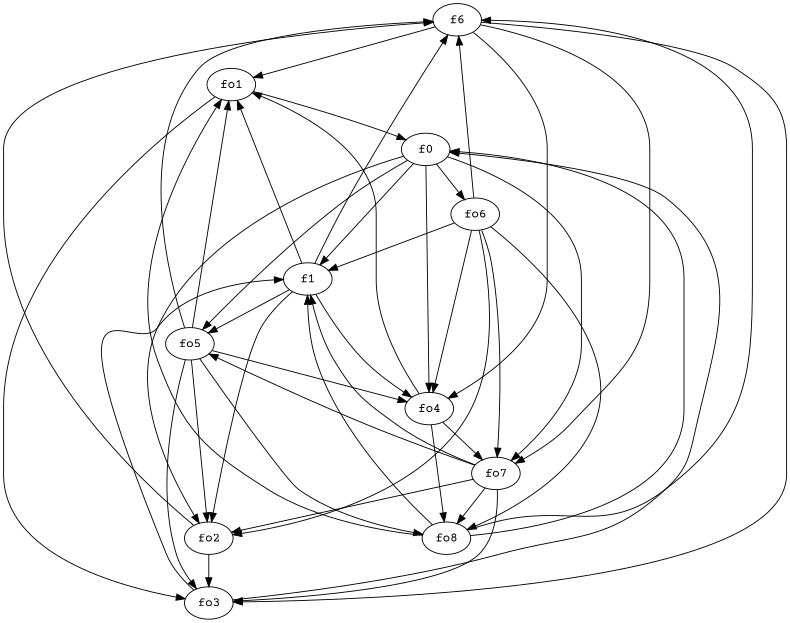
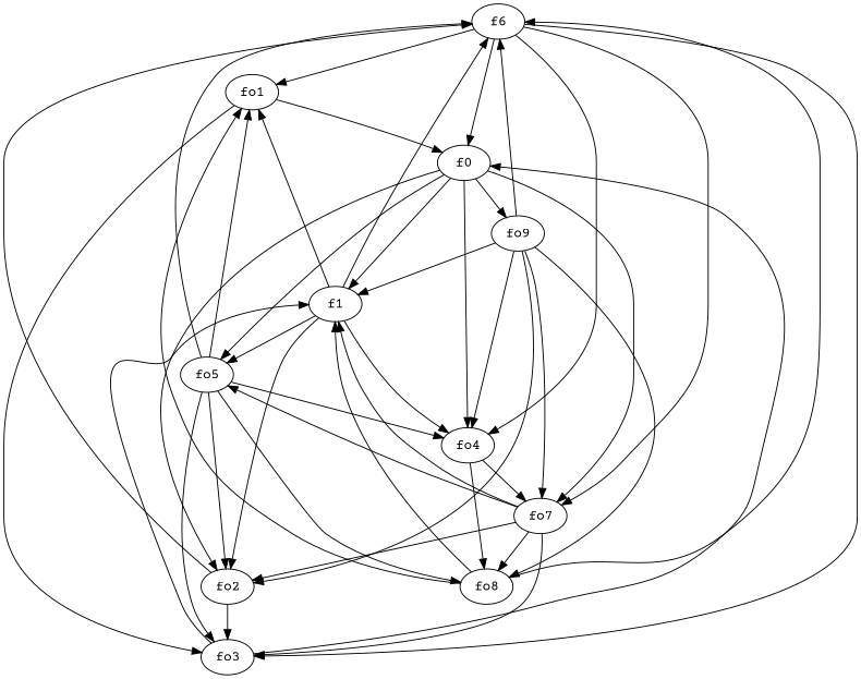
  strict digraph {
    fontname="Courier Prime"
    node [fontname="Courier Prime"]
    edge [fontname="Courier Prime" weight=2]
    n1 [label=f6]
    f1
    fo1
    fo2
    fo4
    fo5
    n7 [label=f0]
    fo7
    fo3
    fo8
-   fo6
+   fo6 [label=fo9]
    n1 -> fo1
    n1 -> fo4
-   fo8 -> n7
+   n1 -> n7
    n1 -> fo7
    n1 -> fo3
    f1 -> n1
    f1 -> fo1
    f1 -> fo2
    f1 -> fo4
    f1 -> fo5
    fo1 -> n7
    fo1 -> fo3
    fo2 -> n1
    fo2 -> fo3
-   fo4 -> fo1
    fo4 -> fo7
    fo4 -> fo8
    fo5 -> n1
    fo5 -> fo1
    fo5 -> fo2
    fo5 -> fo4
    fo5 -> fo3
    fo5 -> fo8
    n7 -> f1
    n7 -> fo2
    n7 -> fo4
    n7 -> fo5
    n7 -> fo7
    n7 -> fo6
    fo7 -> f1
    fo7 -> fo2
    fo7 -> fo5
    fo7 -> fo3
    fo7 -> fo8
    fo3 -> f1
    fo3 -> n7
    fo8 -> n1
    fo8 -> f1
    fo8 -> fo1
    fo6 -> n1
    fo6 -> f1
    fo6 -> fo2
    fo6 -> fo4
    fo6 -> fo7
    fo6 -> fo8
  }
